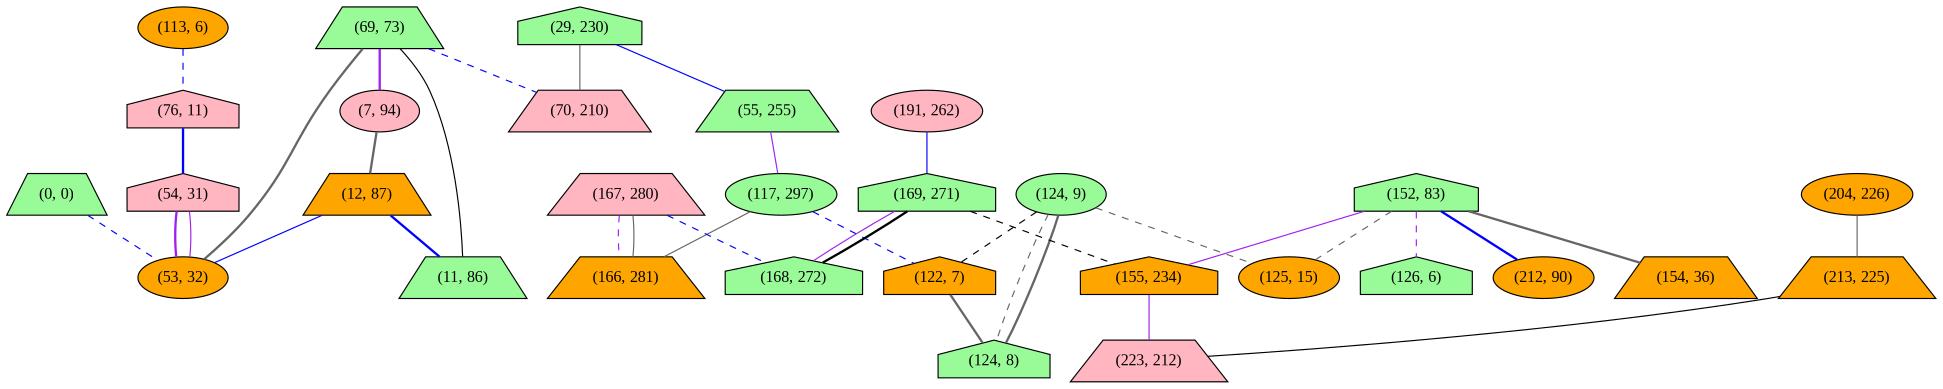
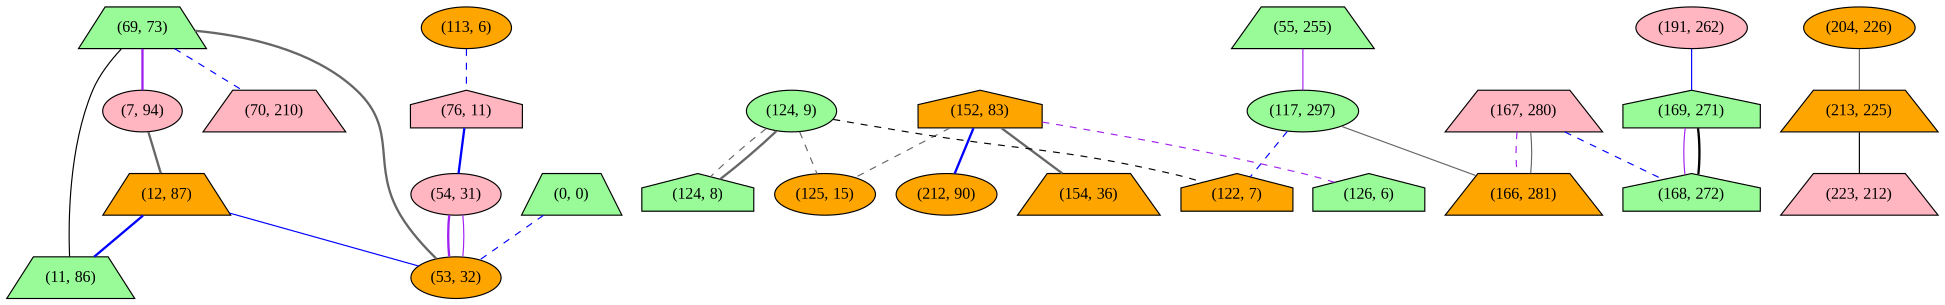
  graph {
    fontname="Liberation Serif"
    node [fillcolor=orange fontname="Liberation Serif" shape=trapezium style=filled]
    edge [color=gray40 fontname="Liberation Serif" style=solid weight=1]
-   "(29, 230)" [fillcolor=palegreen shape=house]
    "(70, 210)" [fillcolor=lightpink]
    "(55, 255)" [fillcolor=palegreen]
    "(117, 297)" [fillcolor=palegreen shape=ellipse]
    "(69, 73)" [fillcolor=palegreen]
    "(7, 94)" [fillcolor=lightpink shape=ellipse]
    "(53, 32)" [shape=ellipse]
    "(11, 86)" [fillcolor=palegreen]
    "(12, 87)"
-   "(152, 83)" [fillcolor=palegreen shape=house]
+   "(152, 83)" [shape=house]
    "(212, 90)" [shape=ellipse]
    "(154, 36)"
    "(125, 15)" [shape=ellipse]
    "(126, 6)" [fillcolor=palegreen shape=house]
-   "(155, 234)" [shape=house]
    "(223, 212)" [fillcolor=lightpink]
    "(113, 6)" [shape=ellipse]
    "(76, 11)" [fillcolor=lightpink shape=house]
-   "(54, 31)" [fillcolor=lightpink shape=house]
+   "(54, 31)" [fillcolor=lightpink shape=ellipse]
    "(122, 7)" [shape=house]
    "(124, 8)" [fillcolor=palegreen shape=house]
    "(124, 9)" [fillcolor=palegreen shape=ellipse]
    "(191, 262)" [fillcolor=lightpink shape=ellipse]
    "(169, 271)" [fillcolor=palegreen shape=house]
    "(204, 226)" [shape=ellipse]
    "(213, 225)"
    "(0, 0)" [fillcolor=palegreen]
    "(168, 272)" [fillcolor=palegreen shape=house]
    "(166, 281)"
    "(167, 280)" [fillcolor=lightpink]
-   "(29, 230)" -- "(70, 210)" [weight=3]
-   "(29, 230)" -- "(55, 255)" [color=blue]
    "(55, 255)" -- "(117, 297)" [color=purple]
    "(117, 297)" -- "(122, 7)" [color=blue style=dashed]
    "(117, 297)" -- "(166, 281)"
    "(69, 73)" -- "(70, 210)" [color=blue style=dashed]
    "(69, 73)" -- "(7, 94)" [color=purple style=bold weight=3]
    "(69, 73)" -- "(53, 32)" [style=bold weight=3]
    "(69, 73)" -- "(11, 86)" [color=black weight=3]
    "(7, 94)" -- "(12, 87)" [style=bold]
    "(12, 87)" -- "(53, 32)" [color=blue]
    "(12, 87)" -- "(11, 86)" [color=blue style=bold]
    "(152, 83)" -- "(212, 90)" [color=blue style=bold weight=3]
    "(152, 83)" -- "(154, 36)" [style=bold weight=3]
    "(152, 83)" -- "(125, 15)" [style=dashed weight=3]
    "(152, 83)" -- "(126, 6)" [color=purple style=dashed weight=3]
-   "(152, 83)" -- "(155, 234)" [color=purple]
-   "(155, 234)" -- "(223, 212)" [color=purple weight=3]
    "(113, 6)" -- "(76, 11)" [color=blue style=dashed]
    "(76, 11)" -- "(54, 31)" [color=blue style=bold]
    "(54, 31)" -- "(53, 32)" [color=purple style=bold]
    "(54, 31)" -- "(53, 32)" [color=purple]
-   "(122, 7)" -- "(124, 8)" [style=bold]
    "(124, 9)" -- "(125, 15)" [style=dashed]
    "(124, 9)" -- "(122, 7)" [color=black style=dashed]
    "(124, 9)" -- "(124, 8)" [style=dashed]
    "(124, 9)" -- "(124, 8)" [style=bold]
    "(191, 262)" -- "(169, 271)" [color=blue]
-   "(169, 271)" -- "(155, 234)" [color=black style=dashed weight=3]
    "(169, 271)" -- "(168, 272)" [color=purple]
    "(169, 271)" -- "(168, 272)" [color=black style=bold]
    "(204, 226)" -- "(213, 225)"
    "(213, 225)" -- "(223, 212)" [color=black]
    "(0, 0)" -- "(53, 32)" [color=blue style=dashed weight=4]
    "(167, 280)" -- "(168, 272)" [color=blue style=dashed]
    "(167, 280)" -- "(166, 281)" [color=purple style=dashed]
    "(167, 280)" -- "(166, 281)"
  }
